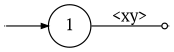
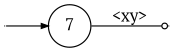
  digraph {
    rankdir=LR
    vcsn_context="letterset<char_letters(a)>, expressionset<letterset<char_letters(xyz)>, b>"
    fontname="PT Serif"
    node [shape=point fontname="PT Serif"]
    edge [arrowsize=.6 fontname="PT Serif"]
    I1 [width=0]
    F1 [width=0]
-   1 [shape=circle style=rounded width=0.5]
+   1 [shape=circle style=rounded width=0.5 label=7]
    subgraph sub_1 {
      I1
      F1
    }
    subgraph sub_2 {
      1
    }
    I1 -> 1 [arrowhead=normal]
    1 -> F1 [arrowhead=odot label="<xy>"]
  }
